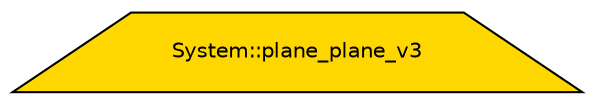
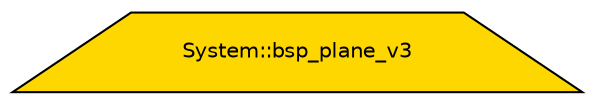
  digraph {
    rankdir=LR
-   n1 [color=black fillcolor=gold fontname=Helvetica fontsize=10 height=0.2 label="System::plane_plane_v3" shape=trapezium style=filled width=0.4]
+   n1 [color=black fillcolor=gold fontname=Helvetica fontsize=10 height=0.2 label="System::bsp_plane_v3" shape=trapezium style=filled width=0.4]
  }
